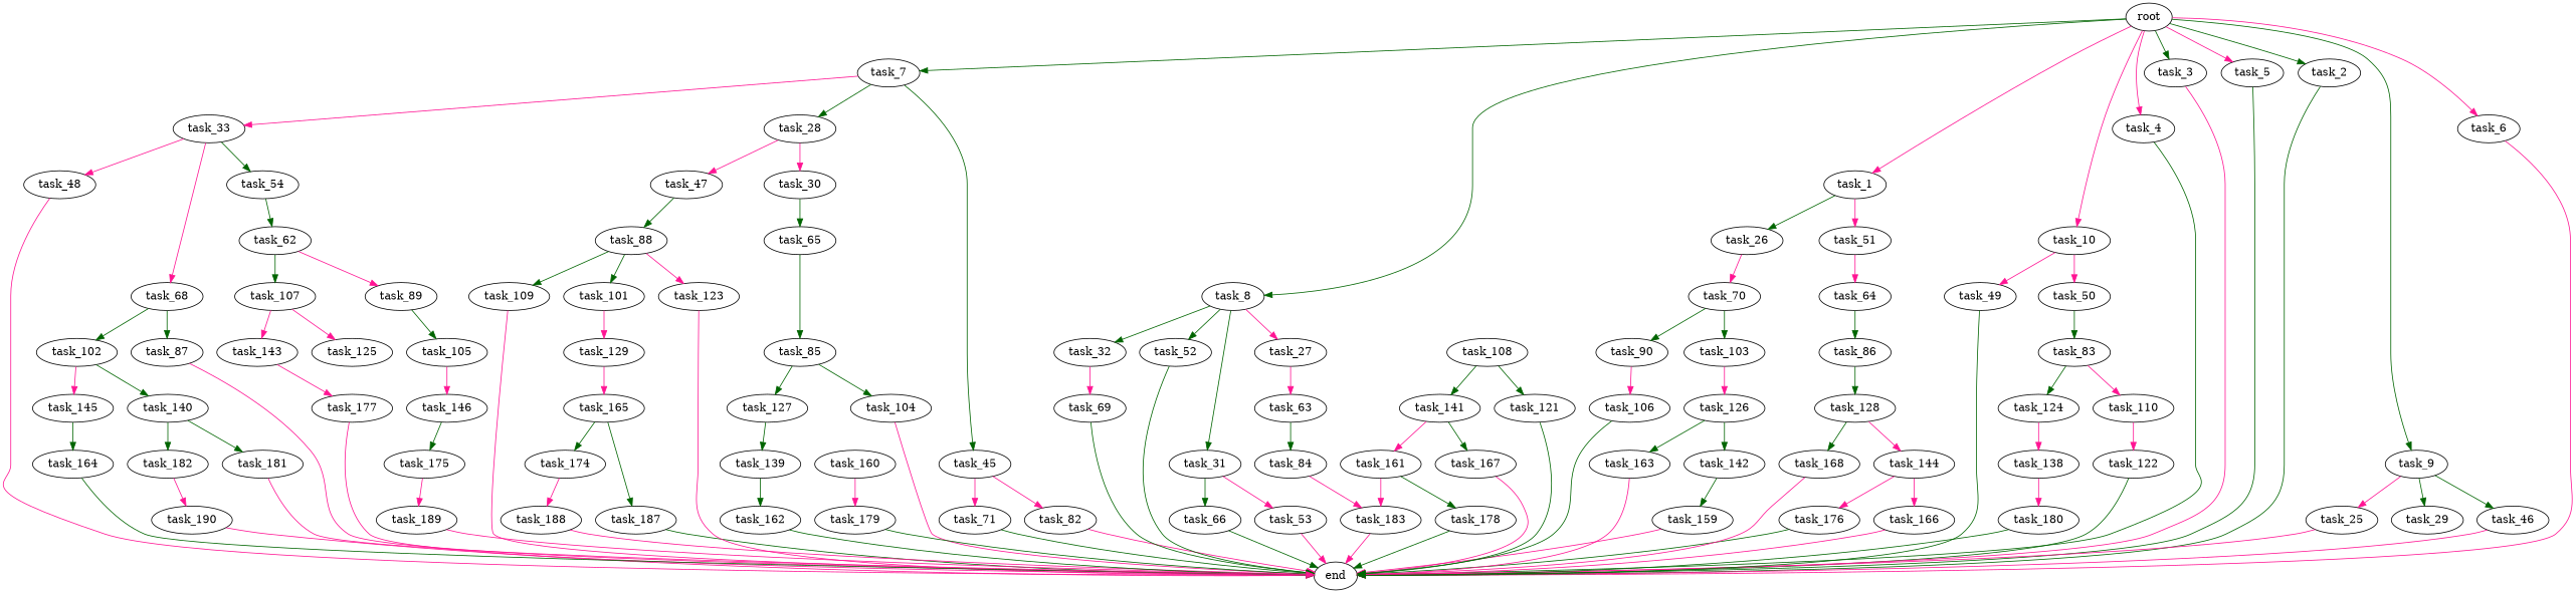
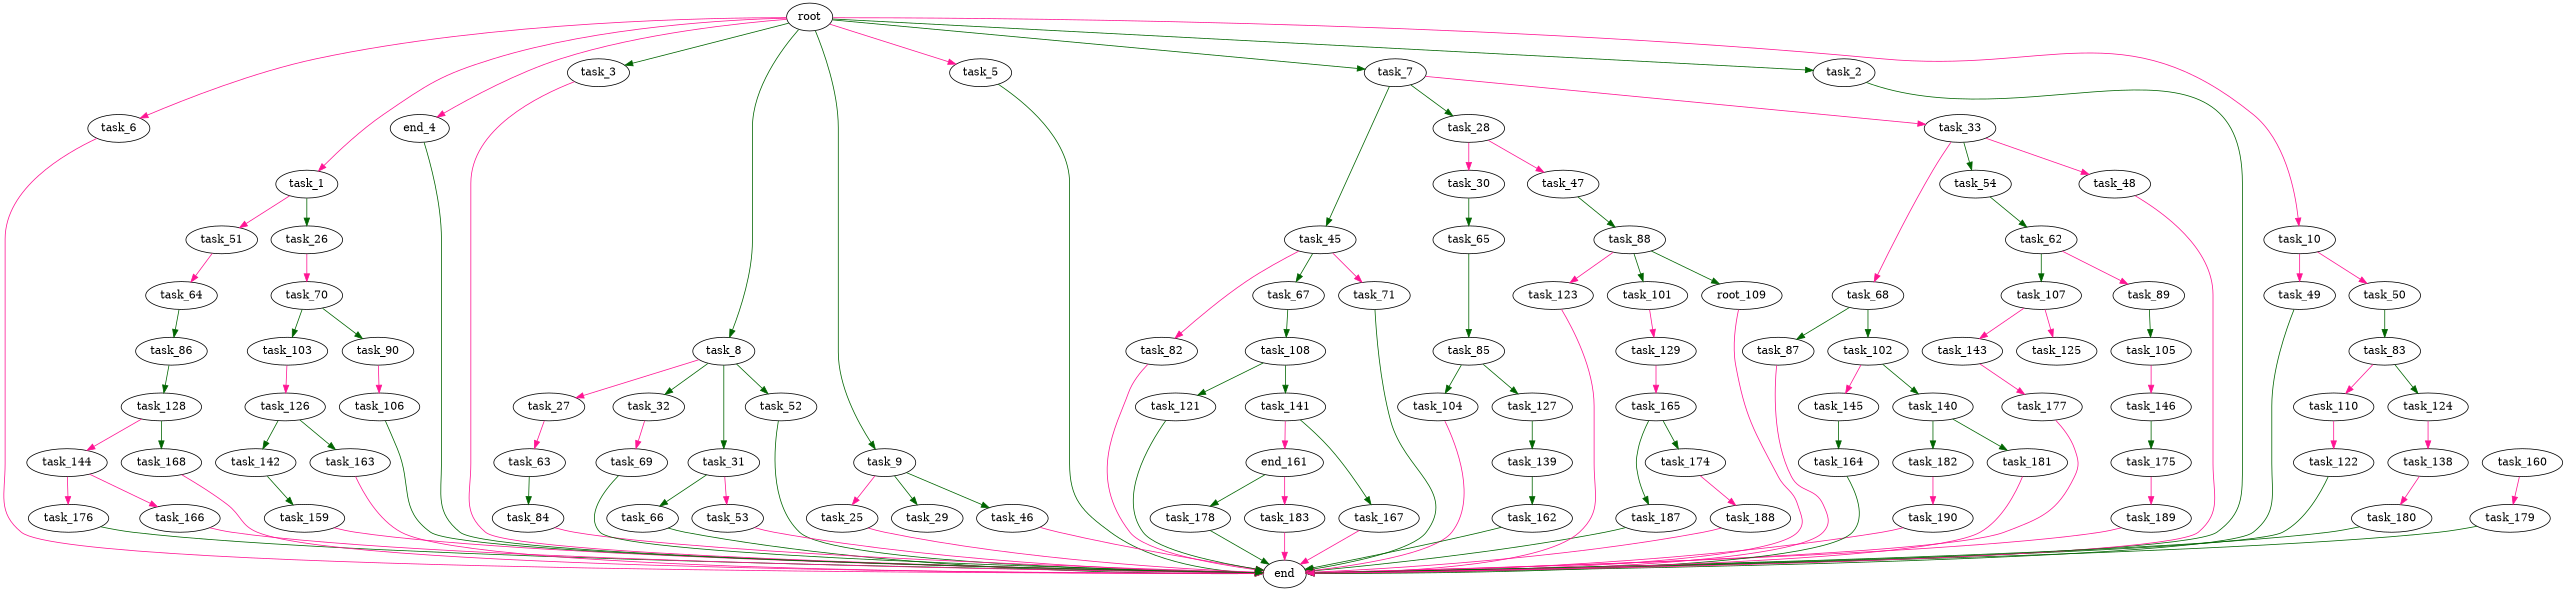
  digraph {
    edge [color=darkgreen]
    task_6
    end
    task_45
    task_82
+   task_67
    task_71
    task_108
    task_187
    task_123
    task_66
    task_1
    task_51
    task_26
    task_64
    task_70
    task_159
    task_68
    task_87
    task_102
    task_145
    task_140
    task_190
    task_65
    task_85
    task_104
    task_127
    task_83
    task_110
    task_124
    task_122
    task_138
    root
-   task_4
+   task_4 [label=end_4]
    task_3
    task_8
    task_9
    task_5
    task_7
    task_2
    task_10
    task_27
    task_32
    task_31
    task_52
    task_25
    task_29
    task_46
    task_28
    task_33
    task_49
    task_50
    task_63
    task_84
    task_176
    task_179
    task_144
    task_166
    task_86
    task_128
    task_168
    task_189
    task_101
    task_129
    task_165
    task_178
    task_182
    task_69
    task_53
-   task_109
+   task_109 [label=root_109]
    task_177
    task_107
    task_143
    task_125
-   task_161
+   task_161 [label=end_161]
    task_183
    task_164
    task_54
    task_62
    task_89
    task_88
    task_167
    task_30
    task_47
    task_48
    task_188
    task_126
    task_142
    task_163
    task_139
    task_180
    task_121
    task_175
    task_141
    task_162
    task_103
    task_90
    task_106
    task_105
    task_146
    task_174
    task_160
    task_181
    task_6 -> end [color=deeppink]
    task_45 -> task_82 [color=deeppink]
+   task_45 -> task_67
    task_45 -> task_71 [color=deeppink]
    task_82 -> end [color=deeppink]
+   task_67 -> task_108
    task_71 -> end
    task_108 -> task_121
    task_108 -> task_141
    task_187 -> end
    task_123 -> end [color=deeppink]
    task_66 -> end
    task_1 -> task_51 [color=deeppink]
    task_1 -> task_26
    task_51 -> task_64 [color=deeppink]
    task_26 -> task_70 [color=deeppink]
    task_64 -> task_86
    task_70 -> task_103
    task_70 -> task_90
    task_159 -> end [color=deeppink]
    task_68 -> task_87
    task_68 -> task_102
    task_87 -> end [color=deeppink]
    task_102 -> task_145 [color=deeppink]
    task_102 -> task_140
    task_145 -> task_164
    task_140 -> task_182
    task_140 -> task_181
    task_190 -> end [color=deeppink]
    task_65 -> task_85
    task_85 -> task_104
    task_85 -> task_127
    task_104 -> end [color=deeppink]
    task_127 -> task_139
    task_83 -> task_110 [color=deeppink]
    task_83 -> task_124
    task_110 -> task_122 [color=deeppink]
    task_124 -> task_138 [color=deeppink]
    task_122 -> end
    task_138 -> task_180 [color=deeppink]
    root -> task_6 [color=deeppink]
    root -> task_1 [color=deeppink]
    root -> task_4 [color=deeppink]
    root -> task_3
    root -> task_8
    root -> task_9
    root -> task_5 [color=deeppink]
    root -> task_7
    root -> task_2
    root -> task_10 [color=deeppink]
    task_4 -> end
    task_3 -> end [color=deeppink]
    task_8 -> task_27 [color=deeppink]
    task_8 -> task_32
    task_8 -> task_31
    task_8 -> task_52
    task_9 -> task_25 [color=deeppink]
    task_9 -> task_29
    task_9 -> task_46
    task_5 -> end
    task_7 -> task_45
    task_7 -> task_28
    task_7 -> task_33 [color=deeppink]
    task_2 -> end
    task_10 -> task_49 [color=deeppink]
    task_10 -> task_50 [color=deeppink]
    task_27 -> task_63 [color=deeppink]
    task_32 -> task_69 [color=deeppink]
    task_31 -> task_66
    task_31 -> task_53 [color=deeppink]
    task_52 -> end
    task_25 -> end [color=deeppink]
    task_46 -> end [color=deeppink]
    task_28 -> task_30 [color=deeppink]
    task_28 -> task_47 [color=deeppink]
    task_33 -> task_68 [color=deeppink]
    task_33 -> task_54
    task_33 -> task_48 [color=deeppink]
    task_49 -> end
    task_50 -> task_83
    task_63 -> task_84
-   task_84 -> task_183 [color=deeppink]
+   task_84 -> end [color=deeppink]
    task_176 -> end
    task_179 -> end
    task_144 -> task_176 [color=deeppink]
    task_144 -> task_166 [color=deeppink]
    task_166 -> end [color=deeppink]
    task_86 -> task_128
    task_128 -> task_144 [color=deeppink]
    task_128 -> task_168
    task_168 -> end [color=deeppink]
    task_189 -> end [color=deeppink]
    task_101 -> task_129 [color=deeppink]
    task_129 -> task_165 [color=deeppink]
    task_165 -> task_187
    task_165 -> task_174
    task_178 -> end
    task_182 -> task_190 [color=deeppink]
    task_69 -> end
    task_53 -> end [color=deeppink]
    task_109 -> end [color=deeppink]
    task_177 -> end [color=deeppink]
    task_107 -> task_143 [color=deeppink]
    task_107 -> task_125 [color=deeppink]
    task_143 -> task_177 [color=deeppink]
    task_161 -> task_178
    task_161 -> task_183 [color=deeppink]
    task_183 -> end [color=deeppink]
    task_164 -> end
    task_54 -> task_62
    task_62 -> task_107
    task_62 -> task_89 [color=deeppink]
    task_89 -> task_105
    task_88 -> task_123 [color=deeppink]
    task_88 -> task_101
    task_88 -> task_109
    task_167 -> end [color=deeppink]
    task_30 -> task_65
    task_47 -> task_88
    task_48 -> end [color=deeppink]
    task_188 -> end [color=deeppink]
    task_126 -> task_142
    task_126 -> task_163
    task_142 -> task_159
    task_163 -> end [color=deeppink]
    task_139 -> task_162
    task_180 -> end
    task_121 -> end
    task_175 -> task_189 [color=deeppink]
    task_141 -> task_161 [color=deeppink]
    task_141 -> task_167
    task_162 -> end
    task_103 -> task_126 [color=deeppink]
    task_90 -> task_106 [color=deeppink]
    task_106 -> end
    task_105 -> task_146 [color=deeppink]
    task_146 -> task_175
    task_174 -> task_188 [color=deeppink]
    task_160 -> task_179 [color=deeppink]
    task_181 -> end [color=deeppink]
  }
